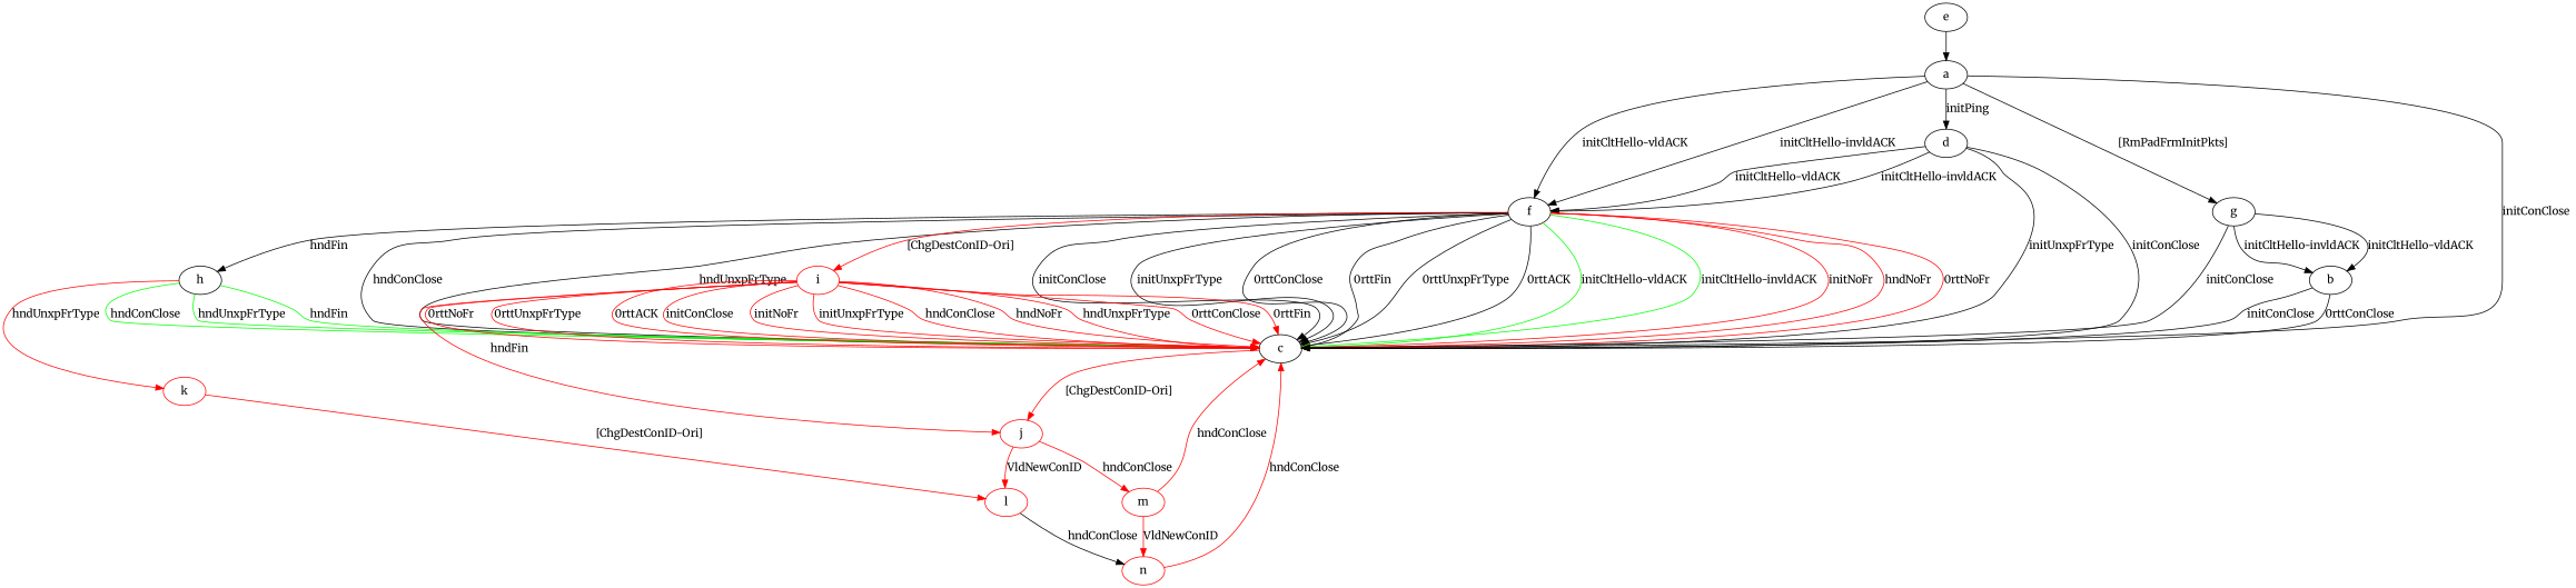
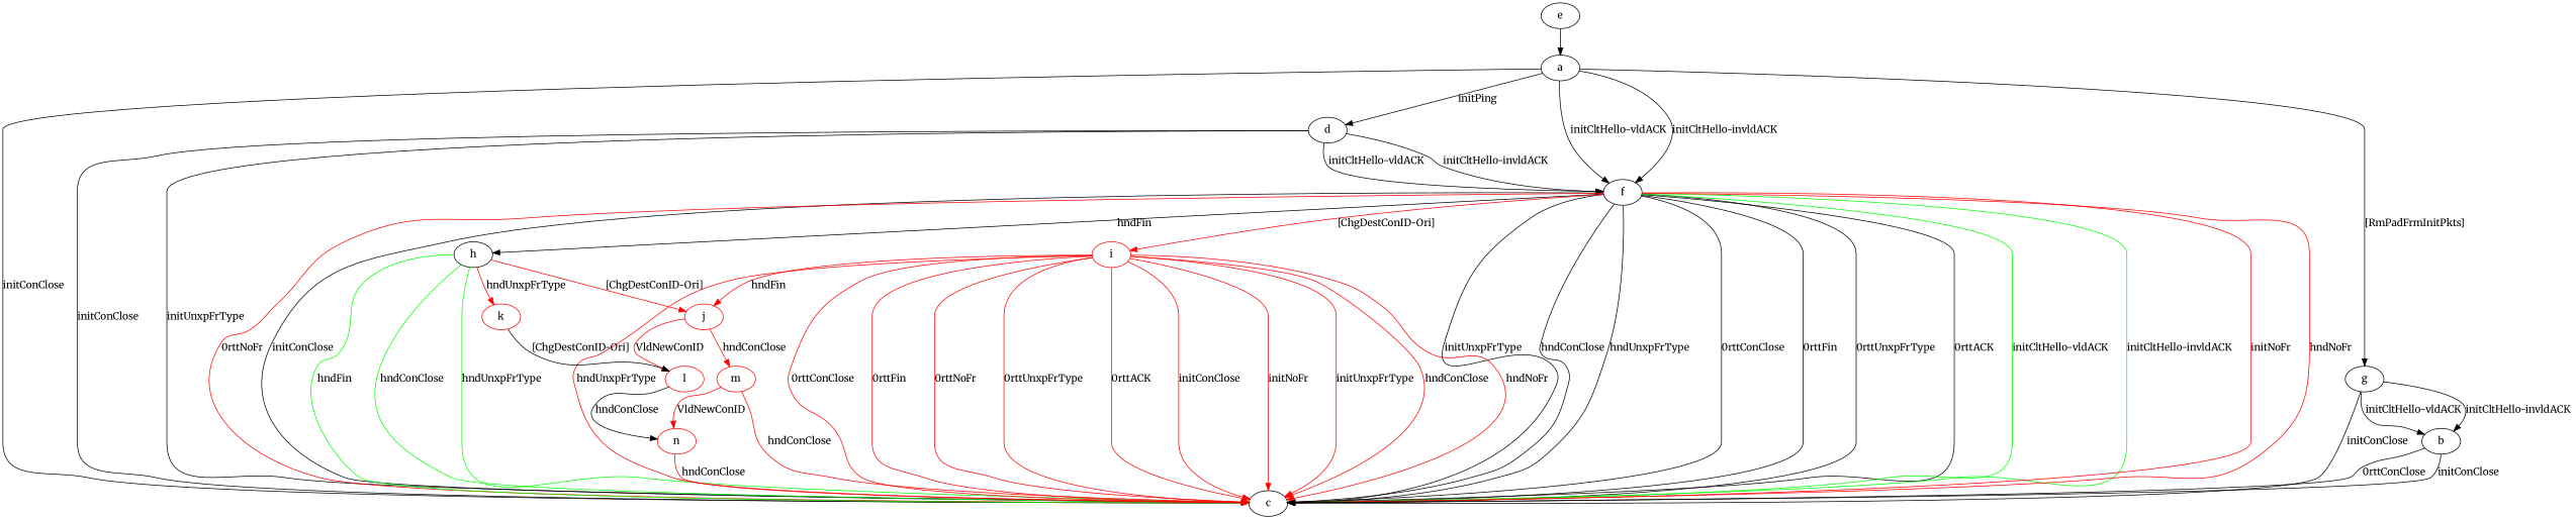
  digraph {
    fontname=Merriweather
    node [fontname=Merriweather]
    edge [fontname=Merriweather]
    a
    c
    d
    f
    g
    h
    i [color=red]
    b
    j [color=red]
    k [color=red]
    e
    l [color=red]
    m [color=red]
    n [color=red]
    a -> c [label="initConClose "]
    a -> d [label="initPing "]
    a -> f [label="initCltHello-vldACK "]
    a -> f [label="initCltHello-invldACK "]
    a -> g [label="[RmPadFrmInitPkts] "]
    d -> c [label="initConClose "]
    d -> c [label="initUnxpFrType "]
    d -> f [label="initCltHello-vldACK "]
    d -> f [label="initCltHello-invldACK "]
    f -> c [label="initConClose "]
    f -> c [label="initUnxpFrType "]
    f -> c [label="hndConClose "]
    f -> c [label="hndUnxpFrType "]
    f -> c [label="0rttConClose "]
    f -> c [label="0rttFin "]
    f -> c [label="0rttUnxpFrType "]
    f -> c [label="0rttACK "]
    f -> c [color=green label="initCltHello-vldACK "]
    f -> c [color=green label="initCltHello-invldACK "]
    f -> c [color=red label="initNoFr "]
    f -> c [color=red label="hndNoFr "]
    f -> c [color=red label="0rttNoFr "]
    f -> h [label="hndFin "]
    f -> i [color=red label="[ChgDestConID-Ori] "]
    g -> c [label="initConClose "]
    g -> b [label="initCltHello-vldACK "]
    g -> b [label="initCltHello-invldACK "]
    h -> c [color=green label="hndFin "]
    h -> c [color=green label="hndConClose "]
    h -> c [color=green label="hndUnxpFrType "]
-   c -> j [color=red label="[ChgDestConID-Ori] "]
+   h -> j [color=red label="[ChgDestConID-Ori] "]
    h -> k [color=red label="hndUnxpFrType "]
    i -> c [color=red label="initConClose "]
    i -> c [color=red label="initNoFr "]
    i -> c [color=red label="initUnxpFrType "]
    i -> c [color=red label="hndConClose "]
    i -> c [color=red label="hndNoFr "]
    i -> c [color=red label="hndUnxpFrType "]
    i -> c [color=red label="0rttConClose "]
    i -> c [color=red label="0rttFin "]
    i -> c [color=red label="0rttNoFr "]
    i -> c [color=red label="0rttUnxpFrType "]
    i -> c [color=red label="0rttACK "]
    i -> j [color=red label="hndFin "]
    b -> c [label="initConClose "]
    b -> c [label="0rttConClose "]
    j -> l [color=red label="VldNewConID "]
    j -> m [color=red label="hndConClose "]
-   k -> l [color=red label="[ChgDestConID-Ori] "]
+   k -> l [color=black label="[ChgDestConID-Ori] "]
    e -> a
    l -> n [color=black label="hndConClose "]
    m -> c [color=red label="hndConClose "]
    m -> n [color=red label="VldNewConID "]
    n -> c [color=red label="hndConClose "]
  }
